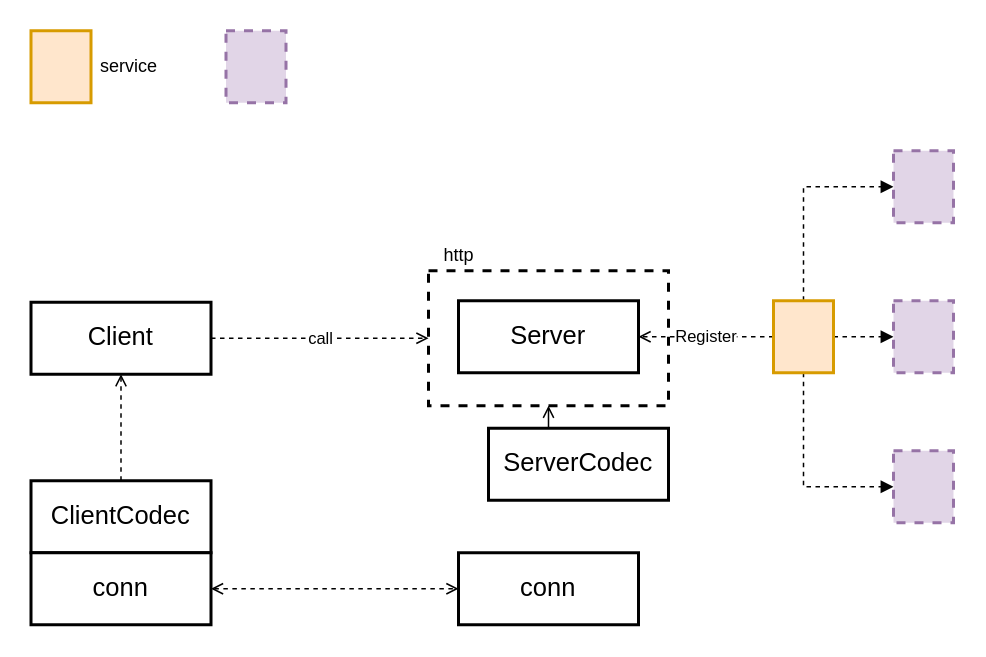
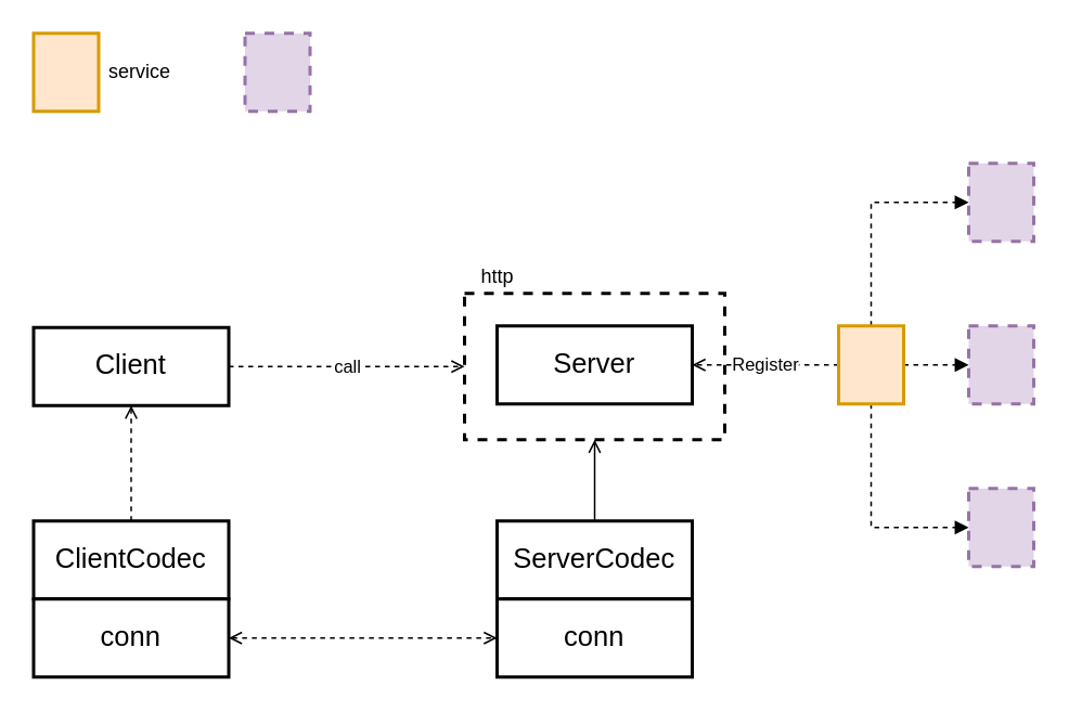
  <mxCell id="0" />
  <mxCell id="1" parent="0" />
  <mxCell id="2" value="call" style="edgeStyle=orthogonalEdgeStyle;rounded=0;orthogonalLoop=1;jettySize=auto;html=1;exitX=1;exitY=0.5;exitDx=0;exitDy=0;dashed=1;endArrow=open;endFill=0;entryX=0;entryY=0.5;entryDx=0;entryDy=0;" edge="1" parent="1" source="3" target="15"><mxGeometry relative="1" as="geometry"><mxPoint x="235" y="225" as="targetPoint" /></mxGeometry></mxCell>
  <mxCell id="3" value="Client" style="rounded=0;whiteSpace=wrap;html=1;strokeWidth=2;fontSize=17;" vertex="1" parent="1"><mxGeometry x="20" y="201" width="120" height="48" as="geometry" /></mxCell>
  <mxCell id="4" value="Server" style="rounded=0;whiteSpace=wrap;html=1;strokeWidth=2;fontSize=17;" vertex="1" parent="1"><mxGeometry x="305" y="200" width="120" height="48" as="geometry" /></mxCell>
  <mxCell id="5" value="Register" style="edgeStyle=orthogonalEdgeStyle;rounded=0;orthogonalLoop=1;jettySize=auto;html=1;exitX=0;exitY=0.5;exitDx=0;exitDy=0;entryX=1;entryY=0.5;entryDx=0;entryDy=0;endArrow=open;endFill=0;dashed=1;" edge="1" parent="1" source="9" target="4"><mxGeometry relative="1" as="geometry" /></mxCell>
  <mxCell id="6" style="edgeStyle=orthogonalEdgeStyle;rounded=0;orthogonalLoop=1;jettySize=auto;html=1;exitX=0.5;exitY=0;exitDx=0;exitDy=0;entryX=0;entryY=0.5;entryDx=0;entryDy=0;dashed=1;endArrow=block;endFill=1;" edge="1" parent="1" source="9" target="12"><mxGeometry relative="1" as="geometry" /></mxCell>
  <mxCell id="7" style="edgeStyle=orthogonalEdgeStyle;rounded=0;orthogonalLoop=1;jettySize=auto;html=1;exitX=0.5;exitY=1;exitDx=0;exitDy=0;entryX=0;entryY=0.5;entryDx=0;entryDy=0;dashed=1;endArrow=block;endFill=1;" edge="1" parent="1" source="9" target="13"><mxGeometry relative="1" as="geometry" /></mxCell>
  <mxCell id="8" style="edgeStyle=orthogonalEdgeStyle;rounded=0;orthogonalLoop=1;jettySize=auto;html=1;exitX=1;exitY=0.5;exitDx=0;exitDy=0;entryX=0;entryY=0.5;entryDx=0;entryDy=0;dashed=1;endArrow=block;endFill=1;" edge="1" parent="1" source="9" target="14"><mxGeometry relative="1" as="geometry" /></mxCell>
  <mxCell id="9" value="" style="rounded=0;whiteSpace=wrap;html=1;strokeWidth=2;fontSize=17;fillColor=#ffe6cc;strokeColor=#d79b00;" vertex="1" parent="1"><mxGeometry x="515" y="200" width="40" height="48" as="geometry" /></mxCell>
  <mxCell id="10" value="" style="rounded=0;whiteSpace=wrap;html=1;strokeWidth=2;fontSize=17;fillColor=#ffe6cc;strokeColor=#d79b00;" vertex="1" parent="1"><mxGeometry x="20" y="20" width="40" height="48" as="geometry" /></mxCell>
  <mxCell id="11" value="service" style="text;html=1;align=center;verticalAlign=middle;resizable=0;points=[];autosize=1;strokeColor=none;" vertex="1" parent="1"><mxGeometry x="60" y="34" width="50" height="20" as="geometry" /></mxCell>
  <mxCell id="12" value="" style="rounded=0;whiteSpace=wrap;html=1;strokeWidth=2;fontSize=17;fillColor=#e1d5e7;strokeColor=#9673a6;dashed=1;" vertex="1" parent="1"><mxGeometry x="595" y="100" width="40" height="48" as="geometry" /></mxCell>
  <mxCell id="13" value="" style="rounded=0;whiteSpace=wrap;html=1;strokeWidth=2;fontSize=17;fillColor=#e1d5e7;strokeColor=#9673a6;dashed=1;" vertex="1" parent="1"><mxGeometry x="595" y="300" width="40" height="48" as="geometry" /></mxCell>
  <mxCell id="14" value="" style="rounded=0;whiteSpace=wrap;html=1;strokeWidth=2;fontSize=17;fillColor=#e1d5e7;strokeColor=#9673a6;dashed=1;" vertex="1" parent="1"><mxGeometry x="595" y="200" width="40" height="48" as="geometry" /></mxCell>
  <mxCell id="15" value="" style="rounded=0;whiteSpace=wrap;html=1;strokeWidth=2;fontSize=17;dashed=1;fillColor=none;" vertex="1" parent="1"><mxGeometry x="285" y="180" width="160" height="90" as="geometry" /></mxCell>
  <mxCell id="16" value="http" style="text;html=1;align=center;verticalAlign=middle;resizable=0;points=[];autosize=1;strokeColor=none;" vertex="1" parent="1"><mxGeometry x="285" y="160" width="40" height="20" as="geometry" /></mxCell>
  <mxCell id="17" value="" style="rounded=0;whiteSpace=wrap;html=1;strokeWidth=2;fontSize=17;fillColor=#e1d5e7;strokeColor=#9673a6;dashed=1;" vertex="1" parent="1"><mxGeometry x="150" y="20" width="40" height="48" as="geometry" /></mxCell>
  <mxCell id="18" style="edgeStyle=orthogonalEdgeStyle;rounded=0;orthogonalLoop=1;jettySize=auto;html=1;exitX=0.5;exitY=0;exitDx=0;exitDy=0;endArrow=open;endFill=0;entryX=0.5;entryY=1;entryDx=0;entryDy=0;dashed=1;" edge="1" parent="1" source="19" target="3"><mxGeometry relative="1" as="geometry"><mxPoint x="95" y="280" as="targetPoint" /></mxGeometry></mxCell>
  <mxCell id="19" value="ClientCodec" style="rounded=0;whiteSpace=wrap;html=1;strokeWidth=2;fontSize=17;" vertex="1" parent="1"><mxGeometry x="20" y="320" width="120" height="48" as="geometry" /></mxCell>
  <mxCell id="20" style="edgeStyle=orthogonalEdgeStyle;rounded=0;orthogonalLoop=1;jettySize=auto;html=1;exitX=1;exitY=0.5;exitDx=0;exitDy=0;entryX=0;entryY=0.5;entryDx=0;entryDy=0;endArrow=open;endFill=0;dashed=1;startArrow=open;startFill=0;" edge="1" parent="1" source="21" target="24"><mxGeometry relative="1" as="geometry" /></mxCell>
  <mxCell id="21" value="conn" style="rounded=0;whiteSpace=wrap;html=1;strokeWidth=2;fontSize=17;" vertex="1" parent="1"><mxGeometry x="20" y="368" width="120" height="48" as="geometry" /></mxCell>
  <mxCell id="22" style="edgeStyle=orthogonalEdgeStyle;rounded=0;orthogonalLoop=1;jettySize=auto;html=1;exitX=0.5;exitY=0;exitDx=0;exitDy=0;entryX=0.5;entryY=1;entryDx=0;entryDy=0;endArrow=open;endFill=0;" edge="1" parent="1" source="23" target="15"><mxGeometry relative="1" as="geometry" /></mxCell>
- <mxCell id="23" value="ServerCodec" style="rounded=0;whiteSpace=wrap;html=1;strokeWidth=2;fontSize=17;" vertex="1" parent="1"><mxGeometry x="325" y="285" width="120" height="48" as="geometry" /></mxCell>
+ <mxCell id="23" value="ServerCodec" style="rounded=0;whiteSpace=wrap;html=1;strokeWidth=2;fontSize=17;" vertex="1" parent="1"><mxGeometry x="305" y="320" width="120" height="48" as="geometry" /></mxCell>
  <mxCell id="24" value="conn" style="rounded=0;whiteSpace=wrap;html=1;strokeWidth=2;fontSize=17;" vertex="1" parent="1"><mxGeometry x="305" y="368" width="120" height="48" as="geometry" /></mxCell>
